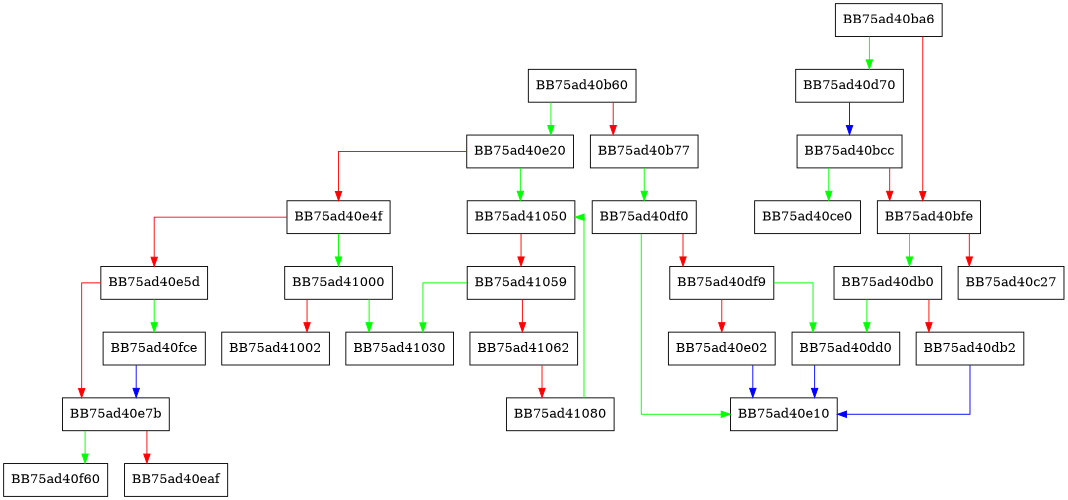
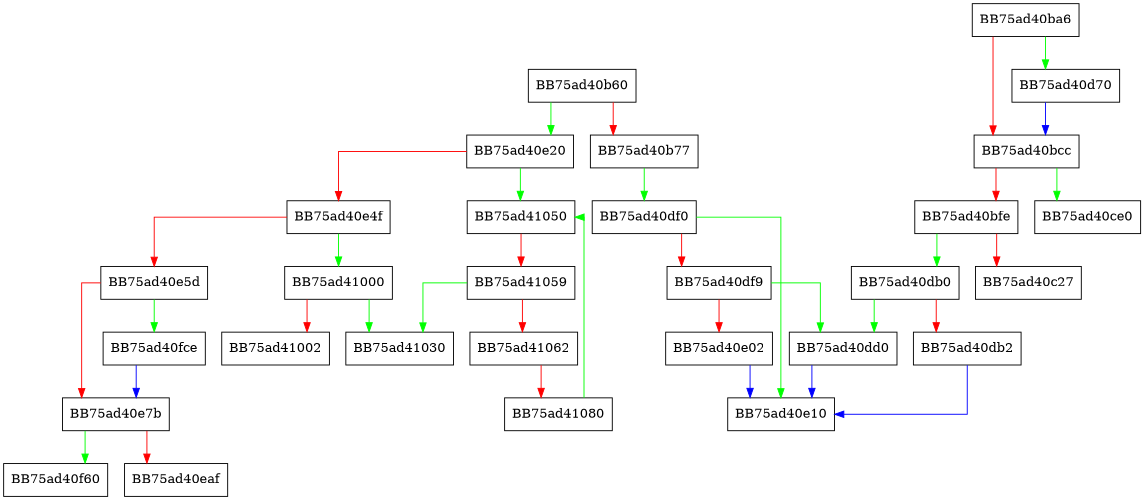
  digraph {
    fontname="DejaVu Serif"
    splines=ortho
    node [fontname="DejaVu Serif" shape=box]
    edge [color=green fontname="DejaVu Serif"]
    BB75ad40b60
    BB75ad40e20
    BB75ad40b77
    BB75ad41050
    BB75ad40e4f
    BB75ad40df0
    BB75ad41059
    BB75ad41000
    BB75ad40e5d
    BB75ad40e10
    BB75ad40df9
    BB75ad40ba6
    BB75ad40d70
    BB75ad40bcc
    BB75ad40dd0
    BB75ad40e02
    BB75ad40ce0
    BB75ad40bfe
    BB75ad40db0
    BB75ad40c27
    BB75ad40db2
    BB75ad41080
    BB75ad41030
    BB75ad41062
    BB75ad41002
    BB75ad40fce
    BB75ad40e7b
    BB75ad40f60
    BB75ad40eaf
    BB75ad40b60 -> BB75ad40e20
    BB75ad40b60 -> BB75ad40b77 [color=red]
    BB75ad40e20 -> BB75ad41050
    BB75ad40e20 -> BB75ad40e4f [color=red]
    BB75ad40b77 -> BB75ad40df0
    BB75ad41050 -> BB75ad41059 [color=red]
    BB75ad40e4f -> BB75ad41000
    BB75ad40e4f -> BB75ad40e5d [color=red]
    BB75ad40df0 -> BB75ad40e10
    BB75ad40df0 -> BB75ad40df9 [color=red]
    BB75ad41059 -> BB75ad41030
    BB75ad41059 -> BB75ad41062 [color=red]
    BB75ad41000 -> BB75ad41030
    BB75ad41000 -> BB75ad41002 [color=red]
    BB75ad40e5d -> BB75ad40fce
    BB75ad40e5d -> BB75ad40e7b [color=red]
    BB75ad40df9 -> BB75ad40dd0
    BB75ad40df9 -> BB75ad40e02 [color=red]
    BB75ad40ba6 -> BB75ad40d70
-   BB75ad40ba6 -> BB75ad40bfe [color=red]
+   BB75ad40ba6 -> BB75ad40bcc [color=red]
    BB75ad40d70 -> BB75ad40bcc [color=blue]
    BB75ad40bcc -> BB75ad40ce0
    BB75ad40bcc -> BB75ad40bfe [color=red]
    BB75ad40dd0 -> BB75ad40e10 [color=blue]
    BB75ad40e02 -> BB75ad40e10 [color=blue]
    BB75ad40bfe -> BB75ad40db0
    BB75ad40bfe -> BB75ad40c27 [color=red]
    BB75ad40db0 -> BB75ad40dd0
    BB75ad40db0 -> BB75ad40db2 [color=red]
    BB75ad40db2 -> BB75ad40e10 [color=blue]
    BB75ad41080 -> BB75ad41050
    BB75ad41062 -> BB75ad41080 [color=red]
    BB75ad40fce -> BB75ad40e7b [color=blue]
    BB75ad40e7b -> BB75ad40f60
    BB75ad40e7b -> BB75ad40eaf [color=red]
  }
